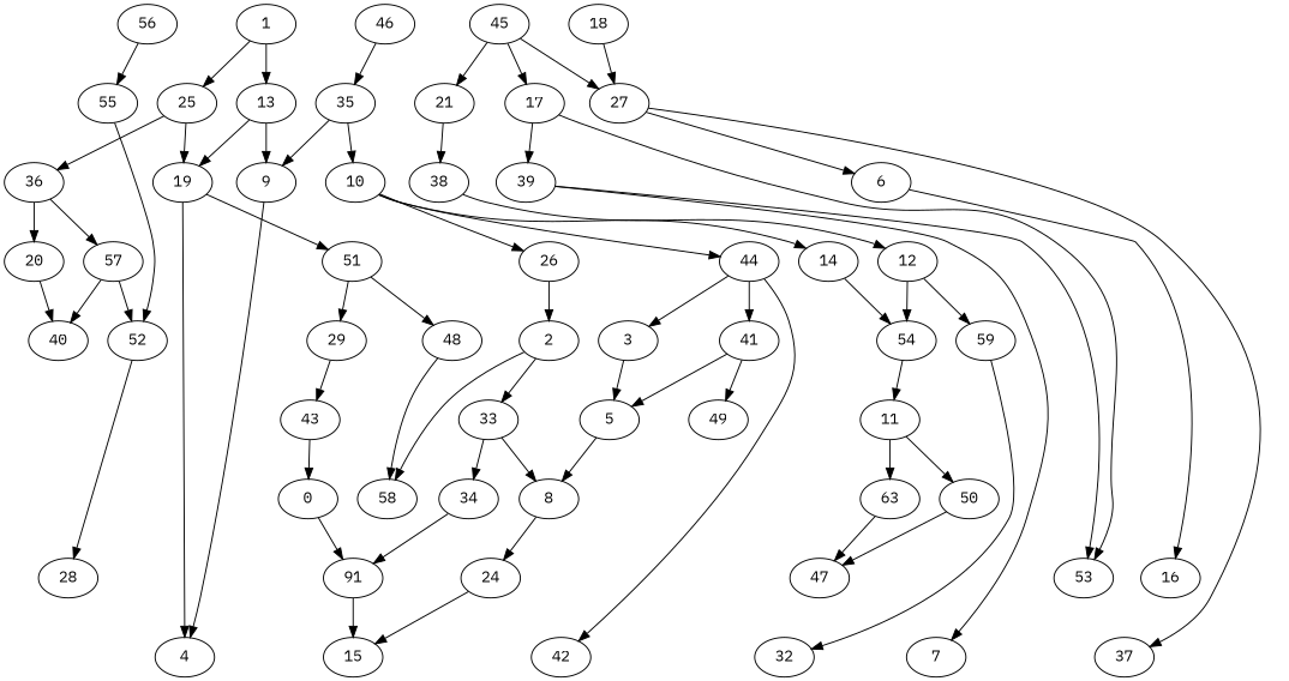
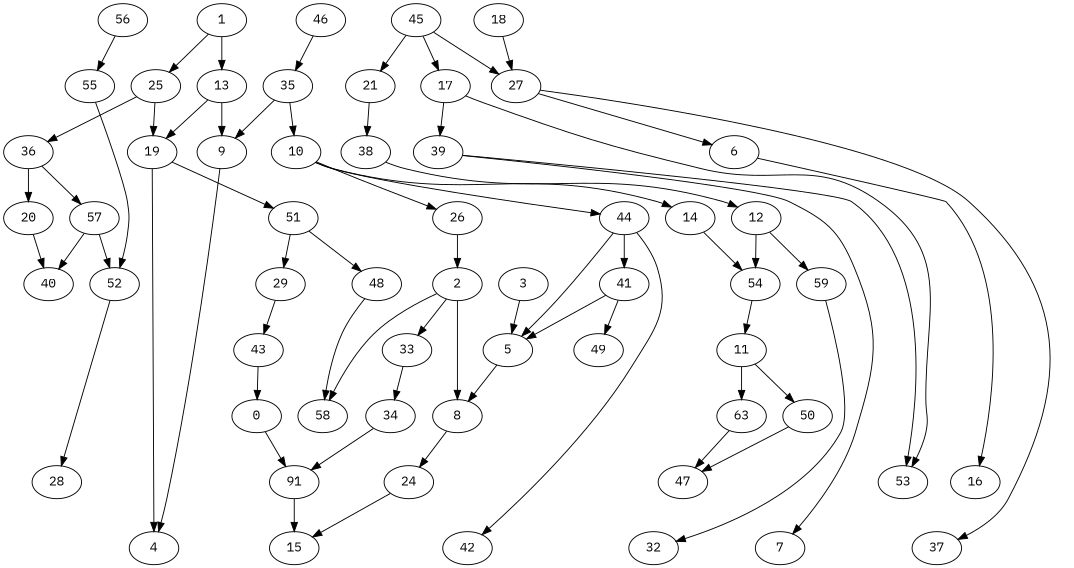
  digraph {
    fontname="IBM Plex Mono"
    node [fontname="IBM Plex Mono"]
    edge [fontname="IBM Plex Mono" weight=0]
    n1 [label=91]
    0
    15
    1
    13
    25
    9
    19
    36
    4
    51
    56
    55
    20
    57
    29
    48
    52
    40
    43
    58
    28
    2
    33
    8
    34
    24
    3
    5
    6
    16
    10
    14
    26
    44
    54
    41
    42
    11
    49
    n41 [label=63]
    50
    47
    12
    59
    32
    17
    39
    53
    7
    18
    27
    37
    21
    38
    45
    46
    35
    n1 -> 15 [weight=1]
    0 -> n1
    1 -> 13 [weight=3]
    1 -> 25 [weight=1]
    13 -> 9 [weight=1]
    13 -> 19
    25 -> 19
    25 -> 36
    9 -> 4
    19 -> 4
    19 -> 51
    36 -> 20 [weight=1]
    36 -> 57
    51 -> 29
    51 -> 48
    56 -> 55
    55 -> 52
    20 -> 40
    57 -> 52 [weight=1]
    57 -> 40 [weight=1]
    29 -> 43
    48 -> 58
    52 -> 28
    43 -> 0
    2 -> 58
    2 -> 33
-   33 -> 8 [weight=2]
+   2 -> 8 [weight=2]
    33 -> 34
    8 -> 24
    34 -> n1
    24 -> 15
    3 -> 5
    5 -> 8 [weight=1]
    6 -> 16
    10 -> 14
    10 -> 26
    10 -> 44
    14 -> 54
    26 -> 2 [weight=2]
-   44 -> 3
+   44 -> 5
    44 -> 41 [weight=2]
    44 -> 42
    54 -> 11
    41 -> 5
    41 -> 49
    11 -> n41 [weight=1]
    11 -> 50
    n41 -> 47
    50 -> 47
    12 -> 54
    12 -> 59
    59 -> 32
    17 -> 39
    17 -> 53
    39 -> 53
    39 -> 7
    18 -> 27
    27 -> 6
    27 -> 37
    21 -> 38
    38 -> 12
    45 -> 17
    45 -> 27
    45 -> 21
    46 -> 35
    35 -> 9
    35 -> 10
  }
